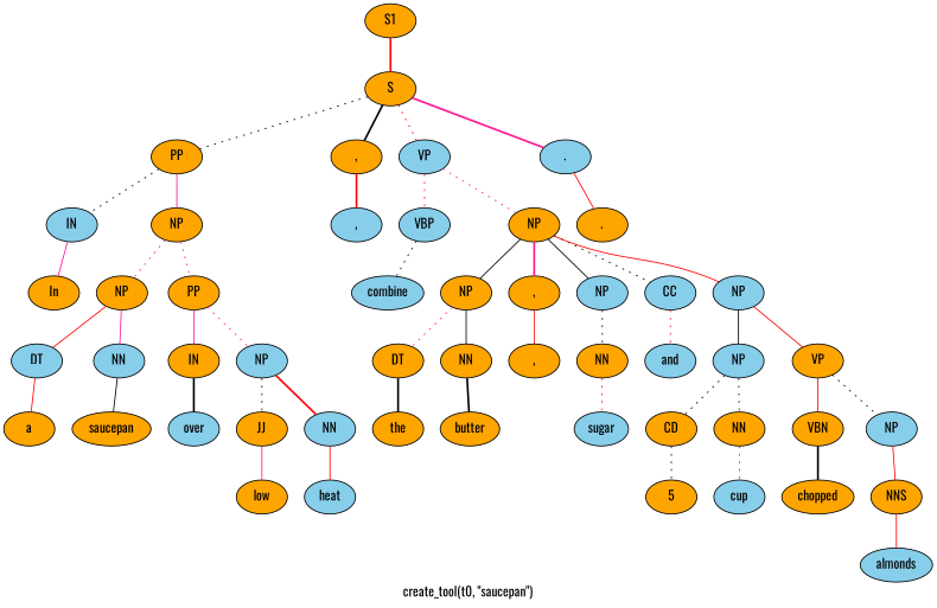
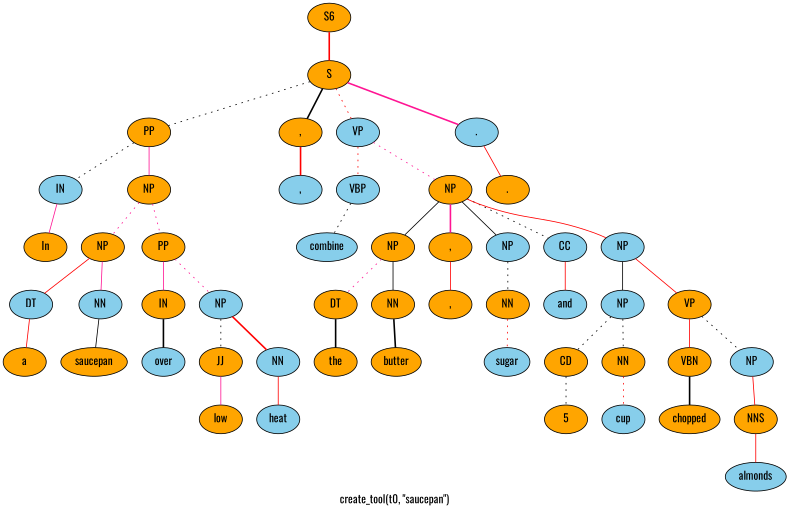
  graph {
    fontname=Oswald
    label="create_tool(t0, \"saucepan\")"
    node [fillcolor=orange fontname=Oswald style=filled]
    edge [color=black fontname=Oswald style=dotted]
-   n1 [label=S1]
+   n1 [label=S6]
    n2 [label=S]
    n3 [label=PP]
    n4 [label=","]
    n5 [fillcolor=skyblue label=VP]
    n6 [fillcolor=skyblue label="."]
    n7 [fillcolor=skyblue label=IN]
    n8 [label=NP]
    n9 [fillcolor=skyblue label=","]
    n10 [fillcolor=skyblue label=VBP]
    n11 [label=NP]
    n12 [label="."]
    n13 [label=In]
    n14 [label=NP]
    n15 [label=PP]
    n16 [fillcolor=skyblue label=DT]
    n17 [fillcolor=skyblue label=NN]
    n18 [label=IN]
    n19 [fillcolor=skyblue label=NP]
    n20 [label=a]
    n21 [label=saucepan]
    n22 [fillcolor=skyblue label=over]
    n23 [label=JJ]
    n24 [fillcolor=skyblue label=NN]
    n25 [label=low]
    n26 [fillcolor=skyblue label=heat]
    n27 [fillcolor=skyblue label=combine]
    n28 [label=NP]
    n29 [label=","]
    n30 [fillcolor=skyblue label=NP]
    n31 [fillcolor=skyblue label=CC]
    n32 [fillcolor=skyblue label=NP]
    n33 [label=DT]
    n34 [label=NN]
    n35 [label=","]
    n36 [label=NN]
    n37 [fillcolor=skyblue label=and]
    n38 [fillcolor=skyblue label=NP]
    n39 [label=VP]
    n40 [label=the]
    n41 [label=butter]
    n42 [fillcolor=skyblue label=sugar]
    n43 [label=CD]
    n44 [label=NN]
    n45 [label=VBN]
    n46 [fillcolor=skyblue label=NP]
    n47 [label=5]
    n48 [fillcolor=skyblue label=cup]
    n49 [label=chopped]
    n50 [label=NNS]
    n51 [fillcolor=skyblue label=almonds]
    n1 -- n2 [color=red style=bold]
    n2 -- n3
    n2 -- n4 [style=bold]
    n2 -- n5 [color=red]
    n2 -- n6 [color=deeppink style=bold]
    n3 -- n7
    n3 -- n8 [color=deeppink style=solid]
    n4 -- n9 [color=red style=bold]
    n5 -- n10 [color=red]
    n5 -- n11 [color=deeppink]
    n6 -- n12 [color=red style=solid]
    n7 -- n13 [color=deeppink style=solid]
    n8 -- n14 [color=deeppink]
    n8 -- n15 [color=deeppink]
    n10 -- n27
    n11 -- n28 [style=solid]
    n11 -- n29 [color=deeppink style=bold]
    n11 -- n30 [style=solid]
    n11 -- n31
    n11 -- n32 [color=red style=solid]
    n14 -- n16 [color=red style=solid]
    n14 -- n17 [color=deeppink style=solid]
    n15 -- n18 [color=deeppink style=solid]
    n15 -- n19 [color=deeppink]
    n16 -- n20 [color=red style=solid]
    n17 -- n21 [style=solid]
    n18 -- n22 [style=bold]
    n19 -- n23
    n19 -- n24 [color=red style=bold]
    n23 -- n25 [color=deeppink style=solid]
    n24 -- n26 [color=red style=solid]
    n28 -- n33 [color=deeppink]
    n28 -- n34 [style=solid]
    n29 -- n35 [color=red style=solid]
    n30 -- n36
-   n31 -- n37 [color=red]
+   n31 -- n37 [color=red style=solid]
    n32 -- n38 [style=solid]
    n32 -- n39 [color=red style=solid]
    n33 -- n40 [style=bold]
    n34 -- n41 [style=bold]
    n36 -- n42 [color=red]
    n38 -- n43
    n38 -- n44
    n39 -- n45 [color=red style=solid]
    n39 -- n46
    n43 -- n47
    n44 -- n48 [color=red]
    n45 -- n49 [style=bold]
    n46 -- n50 [color=red style=solid]
    n50 -- n51 [color=red style=solid]
  }
